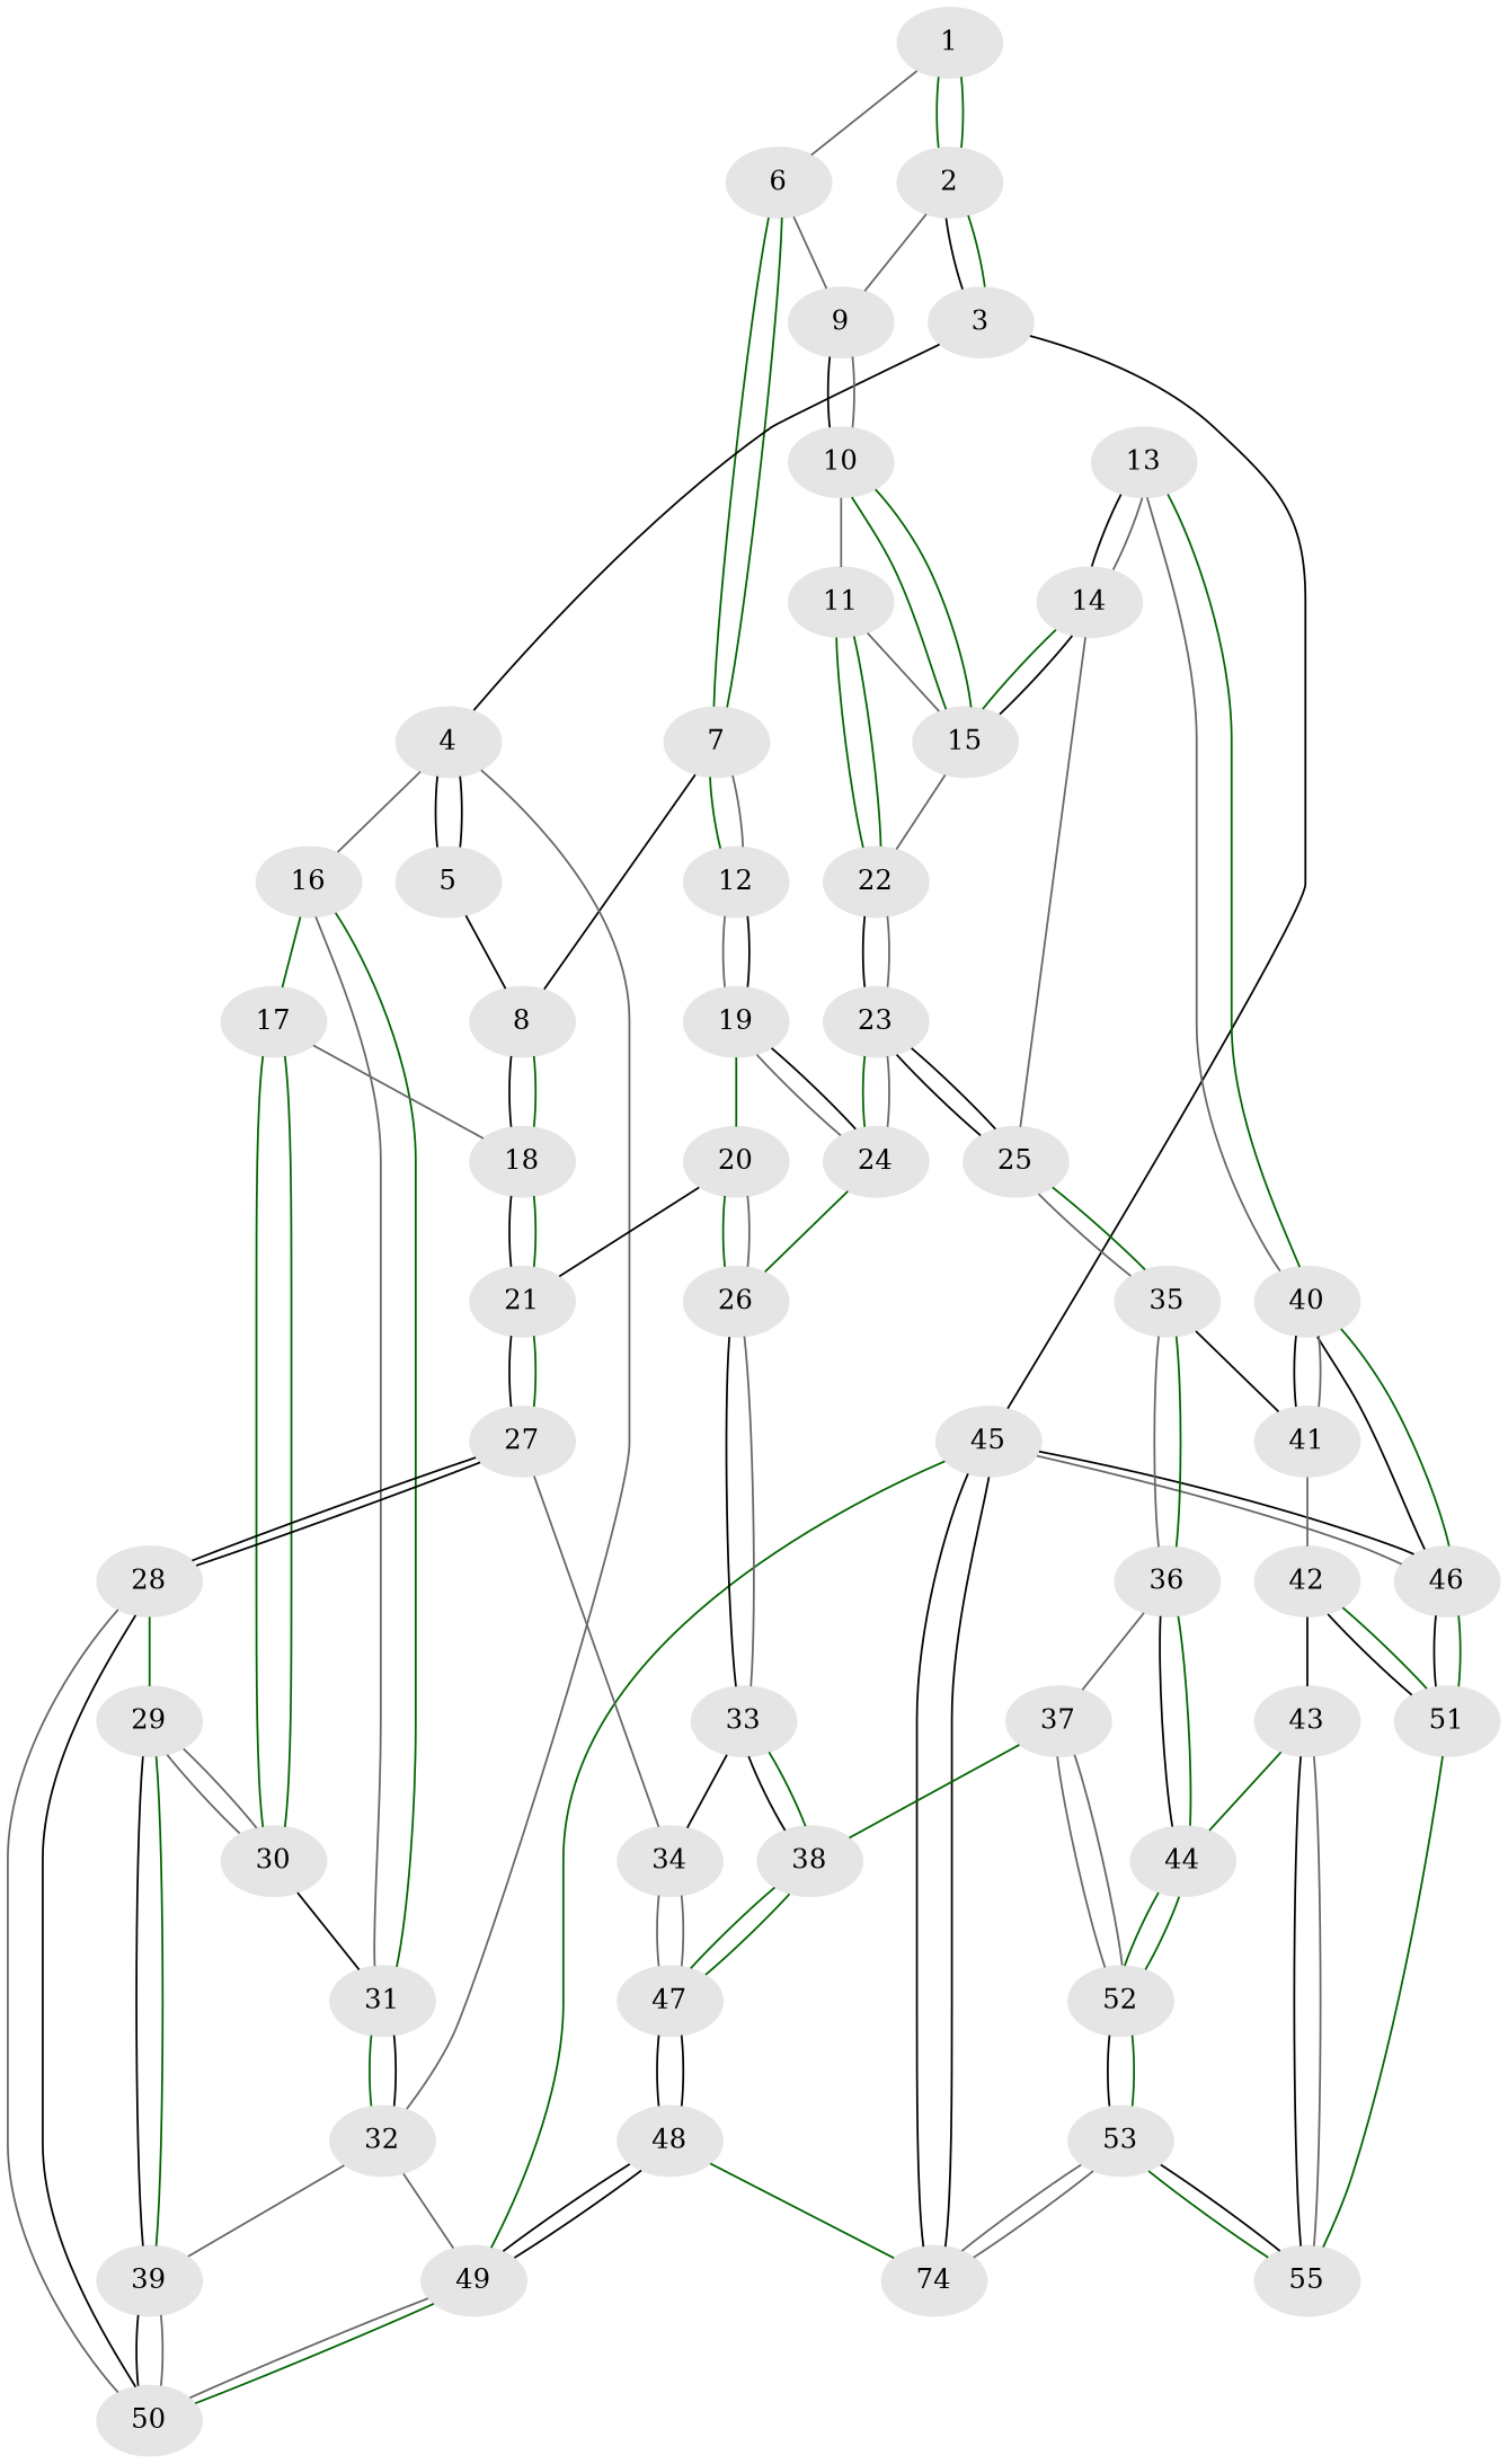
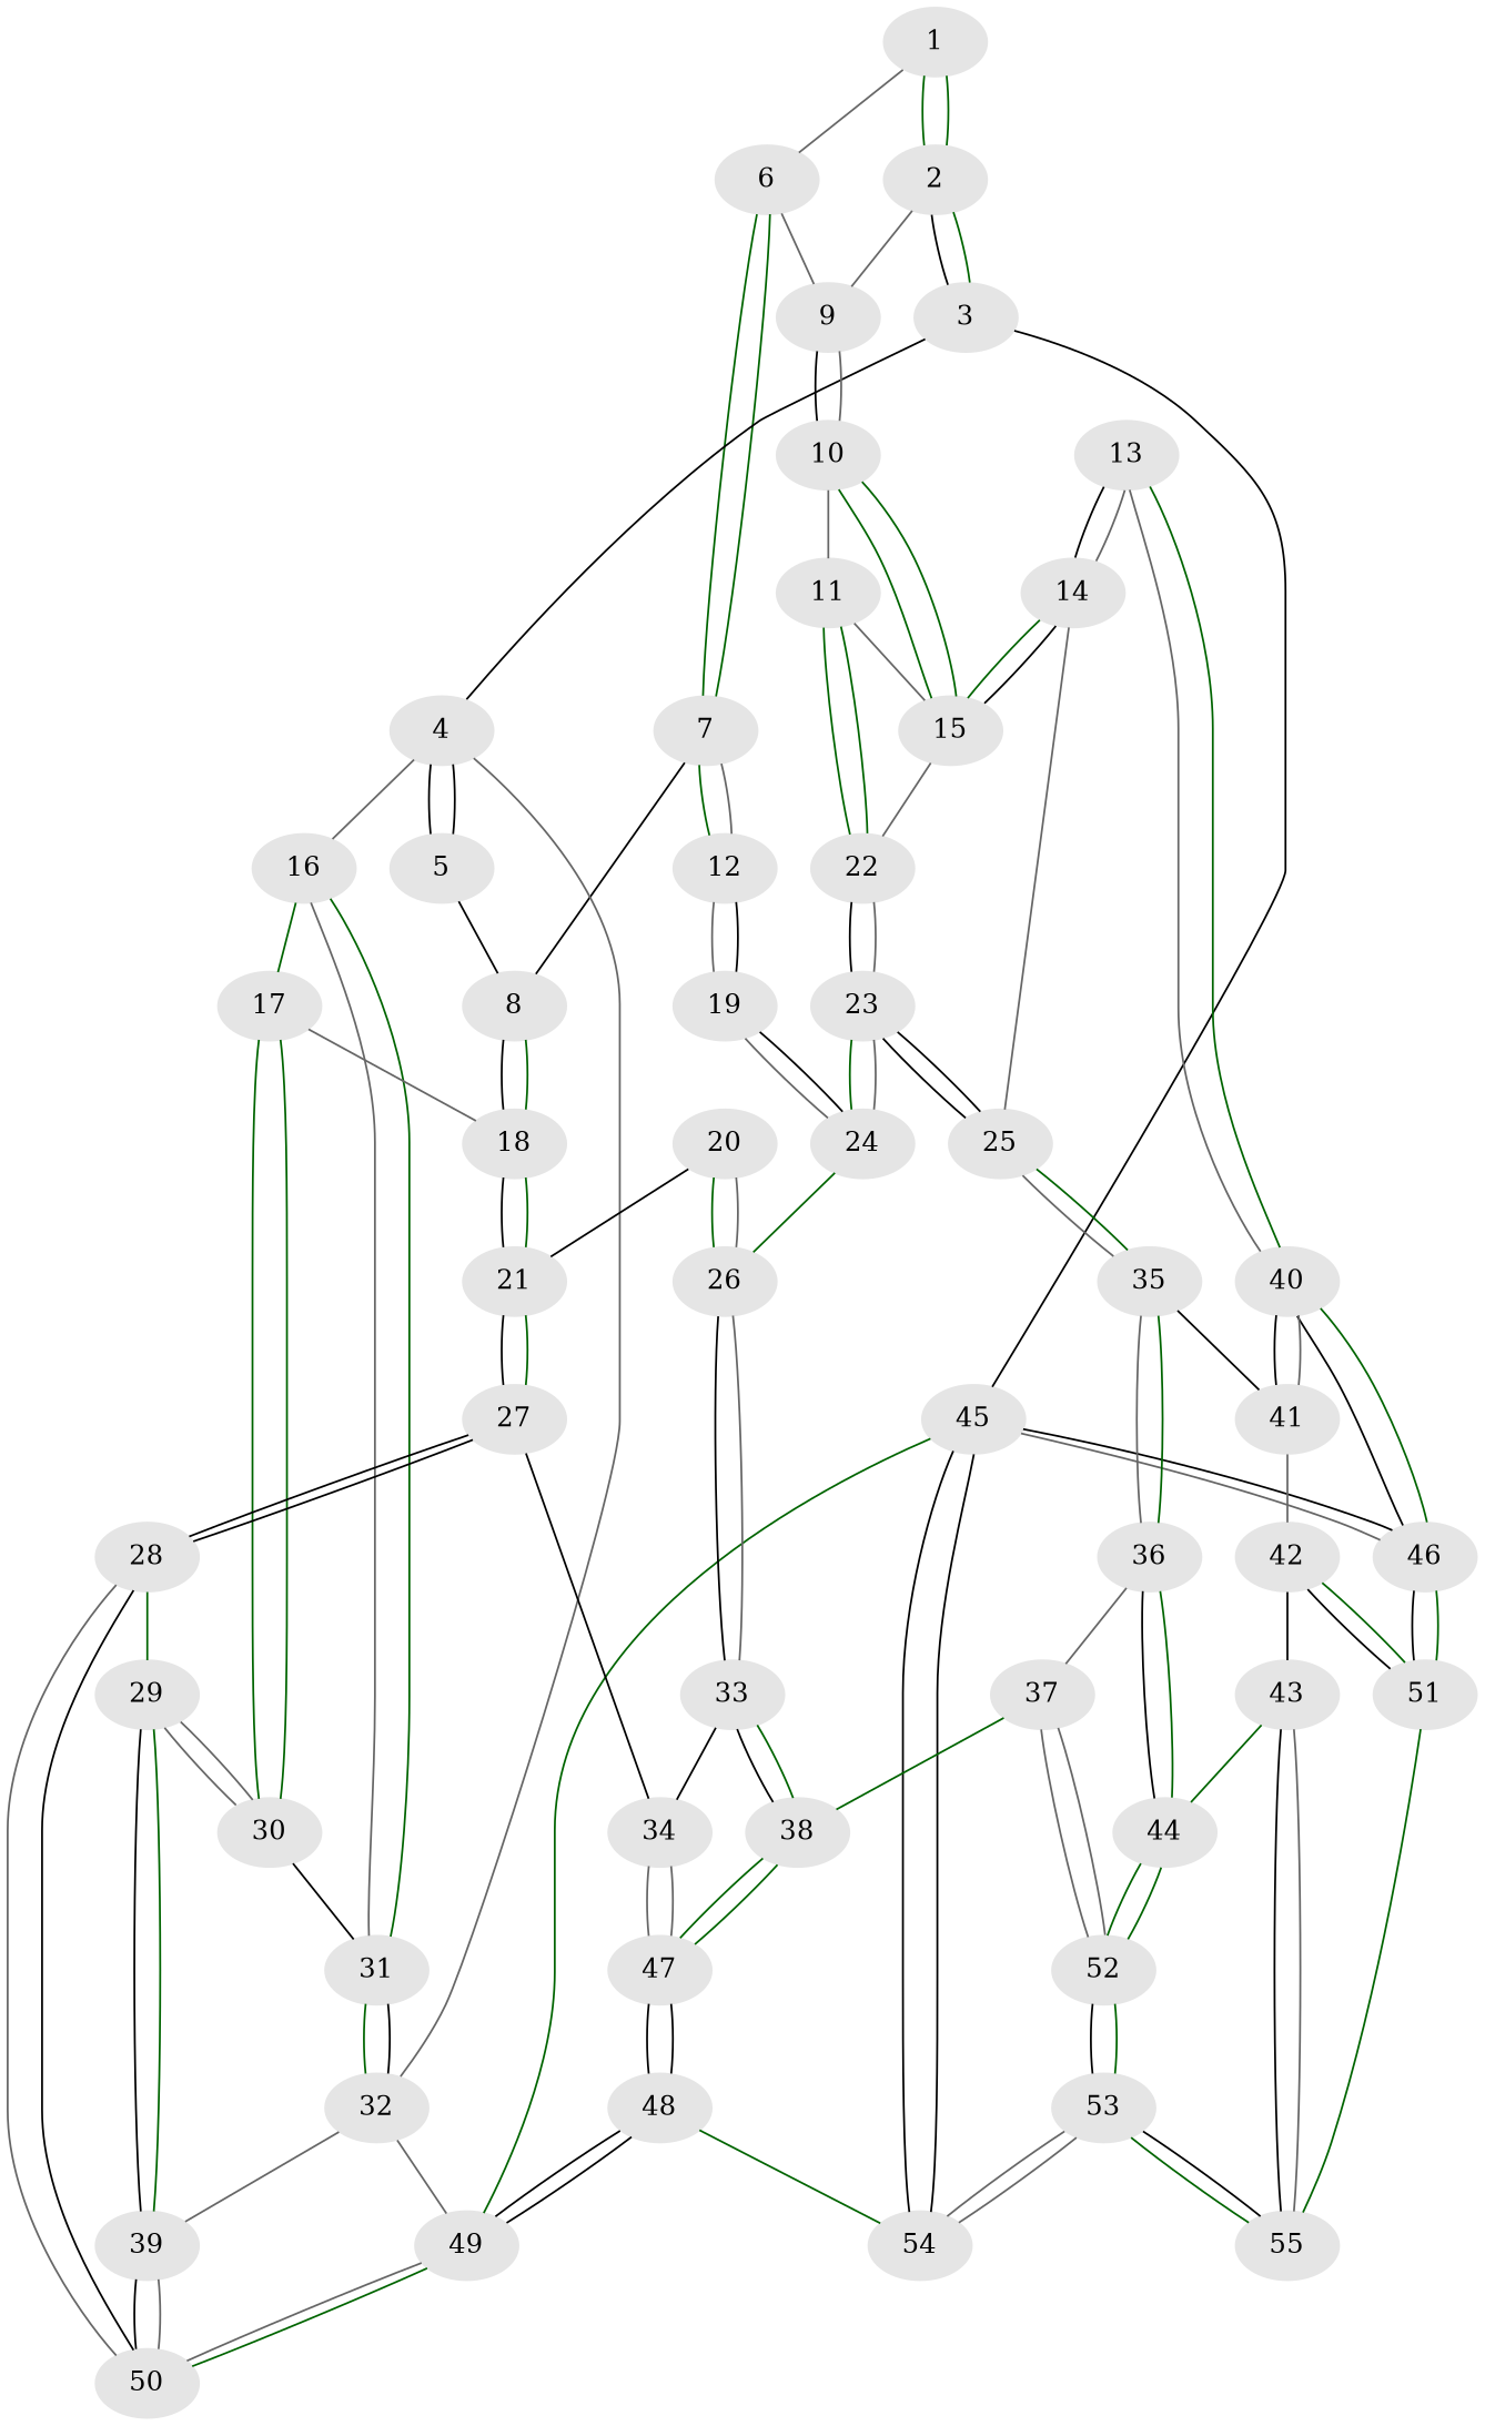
  graph {
    node [color=gray90 style=filled]
    edge [color=black]
    1
    2
    6
    3
    9
    7
    4
    45
    10
    5
    16
    32
    13
    14
    40
    49
    46
-   54 [label=74]
+   54
    8
    17
    31
    39
    18
    12
    19
    21
    11
    15
    22
    23
    20
    24
    25
    41
    35
    30
    27
    26
    33
    28
    34
    36
    38
    29
    50
    47
    48
    37
    44
    42
    52
    53
    51
    43
    55
    1 -- 2 [color=darkgreen]
    1 -- 2 [color=darkgreen]
    1 -- 6 [color=gray40]
    2 -- 3
    2 -- 3 [color=darkgreen]
    2 -- 9 [color=gray40]
    6 -- 9 [color=gray40]
    6 -- 7 [color=darkgreen]
    6 -- 7 [color=darkgreen]
    3 -- 4
    3 -- 45
    9 -- 10
    9 -- 10 [color=gray40]
    7 -- 8
    7 -- 12 [color=darkgreen]
    7 -- 12 [color=gray40]
    4 -- 5
    4 -- 5
    4 -- 16 [color=gray40]
    4 -- 32 [color=gray40]
    45 -- 49 [color=darkgreen]
    45 -- 46 [color=gray40]
    45 -- 46
    45 -- 54
    45 -- 54
    10 -- 11 [color=gray40]
    10 -- 15 [color=darkgreen]
    10 -- 15 [color=darkgreen]
    5 -- 8
    16 -- 17 [color=darkgreen]
    16 -- 31 [color=gray40]
    16 -- 31 [color=darkgreen]
    32 -- 49 [color=gray40]
    32 -- 39 [color=gray40]
    13 -- 14
    13 -- 14 [color=gray40]
    13 -- 40 [color=gray40]
    13 -- 40 [color=darkgreen]
    14 -- 15 [color=darkgreen]
    14 -- 15
    14 -- 25 [color=gray40]
    40 -- 46
    40 -- 46 [color=darkgreen]
    40 -- 41
    40 -- 41 [color=gray40]
    49 -- 50 [color=gray40]
    49 -- 50 [color=darkgreen]
    46 -- 51
    46 -- 51 [color=darkgreen]
    8 -- 18
    8 -- 18 [color=darkgreen]
    17 -- 18 [color=gray40]
    17 -- 30 [color=darkgreen]
    17 -- 30 [color=darkgreen]
    31 -- 32 [color=darkgreen]
    31 -- 32
    39 -- 50
    39 -- 50 [color=gray40]
    18 -- 21
    18 -- 21 [color=darkgreen]
    12 -- 19 [color=gray40]
    12 -- 19
-   19 -- 20 [color=darkgreen]
    19 -- 24 [color=gray40]
    19 -- 24
    21 -- 27
    21 -- 27 [color=darkgreen]
    11 -- 15 [color=gray40]
    11 -- 22 [color=darkgreen]
    11 -- 22 [color=darkgreen]
    15 -- 22 [color=gray40]
    22 -- 23
    22 -- 23 [color=gray40]
    23 -- 24 [color=darkgreen]
    23 -- 24 [color=gray40]
    23 -- 25
    23 -- 25
    20 -- 21
    20 -- 26 [color=darkgreen]
    20 -- 26 [color=gray40]
    24 -- 26 [color=darkgreen]
    25 -- 35 [color=gray40]
    25 -- 35 [color=darkgreen]
    41 -- 42 [color=gray40]
    35 -- 41
    35 -- 36 [color=gray40]
    35 -- 36 [color=darkgreen]
    30 -- 31
    27 -- 28
    27 -- 28
-   27 -- 34 [color=gray40]
+   27 -- 34
    26 -- 33
    26 -- 33 [color=gray40]
    33 -- 34
    33 -- 38
    33 -- 38 [color=darkgreen]
    28 -- 29 [color=darkgreen]
    28 -- 50 [color=gray40]
    28 -- 50
    34 -- 47 [color=gray40]
    34 -- 47 [color=gray40]
    36 -- 37 [color=gray40]
    36 -- 44
    36 -- 44 [color=darkgreen]
    38 -- 47 [color=darkgreen]
    38 -- 47 [color=darkgreen]
    29 -- 39
    29 -- 39 [color=darkgreen]
    29 -- 30 [color=gray40]
    29 -- 30 [color=gray40]
    47 -- 48
    47 -- 48
    48 -- 49
    48 -- 49
    48 -- 54 [color=darkgreen]
    37 -- 38 [color=darkgreen]
    37 -- 52 [color=gray40]
    37 -- 52 [color=gray40]
    44 -- 52 [color=darkgreen]
    44 -- 52 [color=darkgreen]
    42 -- 51
    42 -- 51 [color=darkgreen]
    42 -- 43
    52 -- 53
    52 -- 53 [color=darkgreen]
    53 -- 54 [color=gray40]
    53 -- 54 [color=gray40]
    53 -- 55 [color=darkgreen]
    53 -- 55
    51 -- 55 [color=darkgreen]
    43 -- 44 [color=darkgreen]
    43 -- 55
    43 -- 55 [color=gray40]
  }
